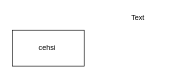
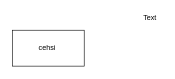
  <mxCell id="0" />
  <mxCell id="1" parent="0" />
  <mxCell id="2" value="cehsi&amp;nbsp;" style="whiteSpace=wrap;html=1;rounded=0;" vertex="1" parent="1"><mxGeometry x="20" y="50" width="120" height="60" as="geometry" /></mxCell>
- <mxCell id="3" value="Text" style="text;html=1;strokeColor=none;fillColor=none;align=center;verticalAlign=middle;whiteSpace=wrap;rounded=0;" vertex="1" parent="1"><mxGeometry x="210" y="20" width="40" height="20" as="geometry" /></mxCell>
+ <mxCell id="3" value="Text" style="text;html=1;strokeColor=none;fillColor=none;align=center;verticalAlign=middle;whiteSpace=wrap;rounded=0;" vertex="1" parent="1"><mxGeometry x="230" y="20" width="40" height="20" as="geometry" /></mxCell>
